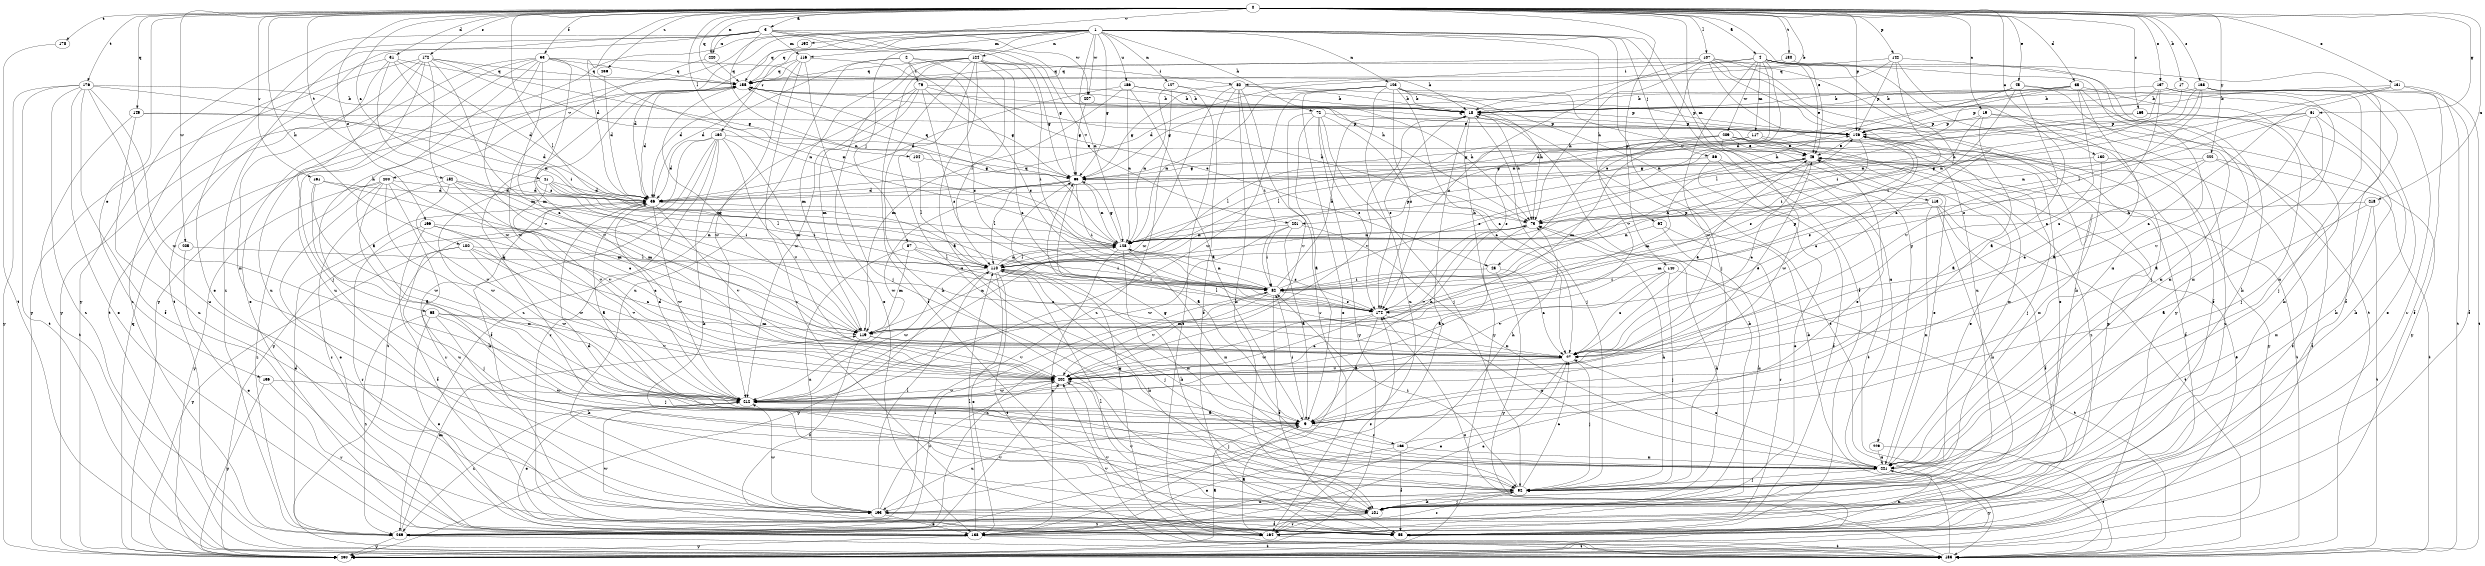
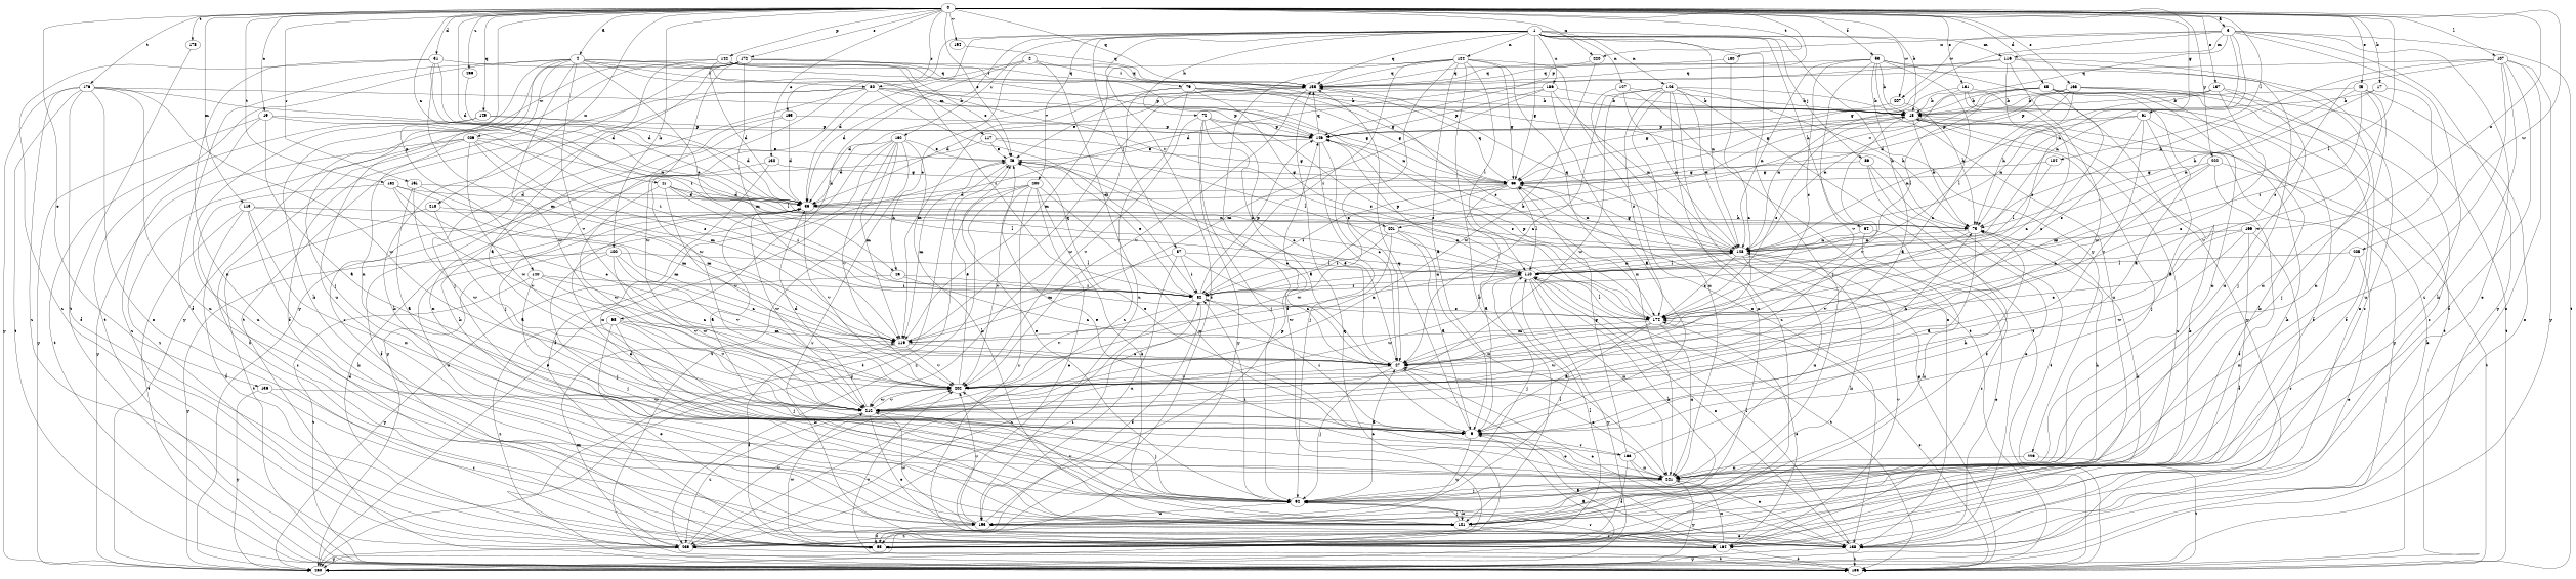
  strict digraph {
    0
    3
    4
    17
    18
    19
    21
    31
    35
    36
    45
    46
    53
    61
    100
    104
    107
    110
    113
    130
    131
    136
    137
    140
    142
    146
    149
    155
    161
    165
    166
    168
    172
    176
    178
    180
    182
    194
    205
    218
    220
    222
    236
    63
    116
    128
    207
    230
    73
    138
    183
    201
    239
    55
    92
    23
    80
    101
    117
    202
    209
    212
    221
    174
    9
    82
    119
    27
    193
    164
    1
    64
    68
    72
    86
    87
    123
    124
    127
    162
    186
    200
    229
    2
    79
    163
    0 -> 3 [label=a]
    0 -> 4 [label=a]
    0 -> 17 [label=b]
    0 -> 18 [label=b]
    0 -> 19 [label=c]
    0 -> 21 [label=c]
    0 -> 31 [label=d]
    0 -> 35 [label=d]
    0 -> 36 [label=d]
    0 -> 45 [label=e]
    0 -> 46 [label=e]
    0 -> 53 [label=f]
    0 -> 61 [label=g]
    0 -> 100 [label=k]
    0 -> 104 [label=l]
    0 -> 107 [label=l]
    0 -> 110 [label=l]
    0 -> 113 [label=m]
    0 -> 130 [label=o]
    0 -> 131 [label=o]
    0 -> 136 [label=o]
    0 -> 137 [label=o]
    0 -> 140 [label=p]
    0 -> 142 [label=p]
    0 -> 146 [label=p]
    0 -> 149 [label=q]
    0 -> 155 [label=q]
    0 -> 161 [label=r]
    0 -> 165 [label=s]
    0 -> 166 [label=s]
    0 -> 168 [label=s]
    0 -> 172 [label=s]
    0 -> 176 [label=t]
    0 -> 178 [label=t]
    0 -> 180 [label=t]
    0 -> 182 [label=t]
    0 -> 194 [label=v]
    0 -> 205 [label=w]
    0 -> 218 [label=x]
    0 -> 220 [label=x]
    0 -> 222 [label=y]
    0 -> 236 [label=z]
    3 -> 220 [label=x]
    3 -> 63 [label=g]
    3 -> 116 [label=m]
    3 -> 128 [label=n]
    3 -> 207 [label=w]
    3 -> 230 [label=y]
    3 -> 73 [label=h]
    3 -> 138 [label=o]
    3 -> 183 [label=t]
    3 -> 201 [label=v]
    3 -> 239 [label=z]
    4 -> 46 [label=e]
    4 -> 183 [label=t]
    4 -> 201 [label=v]
    4 -> 55 [label=f]
    4 -> 92 [label=j]
    4 -> 23 [label=c]
    4 -> 80 [label=i]
    4 -> 101 [label=k]
    4 -> 117 [label=m]
    4 -> 202 [label=v]
    4 -> 209 [label=w]
    4 -> 212 [label=w]
    17 -> 18 [label=b]
    17 -> 128 [label=n]
    17 -> 221 [label=x]
    18 -> 146 [label=p]
    18 -> 230 [label=y]
    18 -> 73 [label=h]
    18 -> 239 [label=z]
    18 -> 92 [label=j]
    18 -> 202 [label=v]
    18 -> 174 [label=s]
    19 -> 146 [label=p]
    19 -> 230 [label=y]
    19 -> 239 [label=z]
    19 -> 9 [label=a]
    19 -> 82 [label=i]
    21 -> 36 [label=d]
    21 -> 110 [label=l]
    21 -> 128 [label=n]
    21 -> 202 [label=v]
    21 -> 212 [label=w]
    21 -> 82 [label=i]
    31 -> 36 [label=d]
    31 -> 155 [label=q]
    31 -> 239 [label=z]
    31 -> 221 [label=x]
    31 -> 82 [label=i]
    31 -> 119 [label=m]
    35 -> 18 [label=b]
    35 -> 110 [label=l]
    35 -> 63 [label=g]
    35 -> 128 [label=n]
    35 -> 101 [label=k]
    35 -> 221 [label=x]
    35 -> 9 [label=a]
    35 -> 27 [label=c]
    36 -> 73 [label=h]
    36 -> 202 [label=v]
    36 -> 212 [label=w]
    36 -> 9 [label=a]
    36 -> 193 [label=u]
    45 -> 18 [label=b]
    45 -> 73 [label=h]
    45 -> 138 [label=o]
    45 -> 202 [label=v]
    45 -> 221 [label=x]
    45 -> 82 [label=i]
    46 -> 63 [label=g]
    46 -> 183 [label=t]
    46 -> 119 [label=m]
    46 -> 27 [label=c]
    53 -> 18 [label=b]
    53 -> 155 [label=q]
    53 -> 128 [label=n]
    53 -> 230 [label=y]
    53 -> 138 [label=o]
    53 -> 202 [label=v]
    53 -> 174 [label=s]
    53 -> 9 [label=a]
    53 -> 27 [label=c]
    53 -> 193 [label=u]
    61 -> 146 [label=p]
    61 -> 128 [label=n]
    61 -> 101 [label=k]
    61 -> 202 [label=v]
    61 -> 174 [label=s]
    61 -> 9 [label=a]
    100 -> 110 [label=l]
    100 -> 230 [label=y]
    100 -> 92 [label=j]
    100 -> 202 [label=v]
    100 -> 212 [label=w]
    100 -> 27 [label=c]
    104 -> 110 [label=l]
    104 -> 63 [label=g]
    107 -> 155 [label=q]
    107 -> 230 [label=y]
    107 -> 73 [label=h]
    107 -> 138 [label=o]
    107 -> 55 [label=f]
    107 -> 101 [label=k]
    107 -> 174 [label=s]
    107 -> 193 [label=u]
    110 -> 146 [label=p]
    110 -> 128 [label=n]
    110 -> 230 [label=y]
    110 -> 138 [label=o]
    110 -> 183 [label=t]
    110 -> 92 [label=j]
    110 -> 101 [label=k]
    110 -> 212 [label=w]
    110 -> 221 [label=x]
    110 -> 82 [label=i]
    113 -> 73 [label=h]
    113 -> 183 [label=t]
    113 -> 55 [label=f]
    113 -> 101 [label=k]
    113 -> 221 [label=x]
    113 -> 119 [label=m]
    130 -> 63 [label=g]
    130 -> 55 [label=f]
    130 -> 221 [label=x]
    131 -> 18 [label=b]
    131 -> 128 [label=n]
    131 -> 183 [label=t]
    131 -> 55 [label=f]
    131 -> 27 [label=c]
    136 -> 230 [label=y]
    136 -> 212 [label=w]
    136 -> 164 [label=r]
    137 -> 18 [label=b]
    137 -> 146 [label=p]
    137 -> 128 [label=n]
    137 -> 92 [label=j]
    137 -> 221 [label=x]
    137 -> 27 [label=c]
    140 -> 183 [label=t]
    140 -> 92 [label=j]
    140 -> 202 [label=v]
    140 -> 82 [label=i]
    140 -> 27 [label=c]
    142 -> 36 [label=d]
    142 -> 146 [label=p]
    142 -> 155 [label=q]
    142 -> 221 [label=x]
    142 -> 9 [label=a]
    142 -> 82 [label=i]
    146 -> 46 [label=e]
    146 -> 155 [label=q]
    146 -> 92 [label=j]
    146 -> 174 [label=s]
    146 -> 27 [label=c]
    149 -> 36 [label=d]
    149 -> 146 [label=p]
    149 -> 183 [label=t]
    149 -> 193 [label=u]
    155 -> 18 [label=b]
    155 -> 36 [label=d]
    155 -> 46 [label=e]
    155 -> 202 [label=v]
    161 -> 36 [label=d]
    161 -> 212 [label=w]
    161 -> 9 [label=a]
    161 -> 119 [label=m]
    165 -> 36 [label=d]
    165 -> 146 [label=p]
    165 -> 92 [label=j]
    165 -> 101 [label=k]
    166 -> 128 [label=n]
    166 -> 55 [label=f]
    166 -> 212 [label=w]
    166 -> 27 [label=c]
    166 -> 164 [label=r]
    168 -> 18 [label=b]
    168 -> 36 [label=d]
    168 -> 110 [label=l]
    168 -> 73 [label=h]
    168 -> 183 [label=t]
    168 -> 55 [label=f]
    168 -> 164 [label=r]
    172 -> 155 [label=q]
    172 -> 63 [label=g]
    172 -> 128 [label=n]
    172 -> 230 [label=y]
    172 -> 183 [label=t]
    172 -> 92 [label=j]
    172 -> 212 [label=w]
    172 -> 119 [label=m]
    172 -> 193 [label=u]
    176 -> 18 [label=b]
    176 -> 128 [label=n]
    176 -> 230 [label=y]
    176 -> 138 [label=o]
    176 -> 183 [label=t]
    176 -> 239 [label=z]
    176 -> 55 [label=f]
    176 -> 212 [label=w]
    176 -> 193 [label=u]
    178 -> 183 [label=t]
    180 -> 155 [label=q]
    180 -> 27 [label=c]
    182 -> 36 [label=d]
    182 -> 202 [label=v]
-   182 -> 82 [label=i]
    182 -> 119 [label=m]
    182 -> 27 [label=c]
    182 -> 164 [label=r]
    194 -> 155 [label=q]
    205 -> 110 [label=l]
    205 -> 138 [label=o]
-   218 -> 221 [label=x]
+   205 -> 221 [label=x]
    218 -> 73 [label=h]
    218 -> 183 [label=t]
    218 -> 9 [label=a]
    220 -> 155 [label=q]
    220 -> 212 [label=w]
    222 -> 63 [label=g]
    222 -> 183 [label=t]
    222 -> 55 [label=f]
    222 -> 174 [label=s]
    222 -> 27 [label=c]
    236 -> 36 [label=d]
    63 -> 36 [label=d]
    63 -> 110 [label=l]
    63 -> 155 [label=q]
    63 -> 128 [label=n]
    63 -> 212 [label=w]
    63 -> 9 [label=a]
    63 -> 82 [label=i]
    116 -> 36 [label=d]
    116 -> 155 [label=q]
    116 -> 92 [label=j]
    116 -> 212 [label=w]
    116 -> 174 [label=s]
    116 -> 164 [label=r]
    128 -> 110 [label=l]
    128 -> 155 [label=q]
    128 -> 63 [label=g]
    128 -> 138 [label=o]
    128 -> 101 [label=k]
    128 -> 221 [label=x]
    128 -> 174 [label=s]
    207 -> 63 [label=g]
    207 -> 73 [label=h]
    230 -> 46 [label=e]
    230 -> 155 [label=q]
    230 -> 9 [label=a]
    73 -> 128 [label=n]
    73 -> 202 [label=v]
    73 -> 9 [label=a]
    138 -> 110 [label=l]
    138 -> 230 [label=y]
    138 -> 183 [label=t]
    138 -> 27 [label=c]
    183 -> 18 [label=b]
    183 -> 63 [label=g]
    183 -> 202 [label=v]
    183 -> 174 [label=s]
    201 -> 128 [label=n]
    201 -> 212 [label=w]
    201 -> 221 [label=x]
    201 -> 9 [label=a]
    201 -> 82 [label=i]
    239 -> 36 [label=d]
    239 -> 230 [label=y]
    239 -> 183 [label=t]
    239 -> 202 [label=v]
    239 -> 82 [label=i]
    239 -> 119 [label=m]
    55 -> 110 [label=l]
    55 -> 212 [label=w]
    92 -> 36 [label=d]
    92 -> 46 [label=e]
    92 -> 73 [label=h]
    92 -> 101 [label=k]
    92 -> 82 [label=i]
    92 -> 27 [label=c]
    92 -> 193 [label=u]
    92 -> 164 [label=r]
    23 -> 230 [label=y]
    23 -> 82 [label=i]
    23 -> 27 [label=c]
    80 -> 18 [label=b]
    80 -> 146 [label=p]
    80 -> 63 [label=g]
    80 -> 55 [label=f]
    80 -> 101 [label=k]
    80 -> 212 [label=w]
    80 -> 82 [label=i]
    80 -> 164 [label=r]
    101 -> 73 [label=h]
    101 -> 239 [label=z]
    101 -> 92 [label=j]
    101 -> 202 [label=v]
    101 -> 164 [label=r]
    117 -> 46 [label=e]
    117 -> 110 [label=l]
    117 -> 63 [label=g]
    117 -> 221 [label=x]
    202 -> 46 [label=e]
    202 -> 73 [label=h]
    202 -> 212 [label=w]
    209 -> 46 [label=e]
    209 -> 110 [label=l]
    209 -> 230 [label=y]
    209 -> 239 [label=z]
    209 -> 55 [label=f]
    209 -> 212 [label=w]
    209 -> 174 [label=s]
    209 -> 119 [label=m]
    212 -> 36 [label=d]
    212 -> 138 [label=o]
    212 -> 239 [label=z]
    212 -> 92 [label=j]
    212 -> 202 [label=v]
    212 -> 9 [label=a]
    221 -> 46 [label=e]
    221 -> 230 [label=y]
    221 -> 92 [label=j]
    221 -> 27 [label=c]
    174 -> 110 [label=l]
    174 -> 146 [label=p]
    174 -> 212 [label=w]
    174 -> 221 [label=x]
    174 -> 9 [label=a]
    174 -> 119 [label=m]
    9 -> 155 [label=q]
    9 -> 82 [label=i]
    9 -> 193 [label=u]
    9 -> 163 [label=r]
    82 -> 18 [label=b]
    82 -> 46 [label=e]
    82 -> 146 [label=p]
    82 -> 128 [label=n]
    82 -> 239 [label=z]
    82 -> 55 [label=f]
    82 -> 202 [label=v]
    82 -> 174 [label=s]
    119 -> 155 [label=q]
    119 -> 128 [label=n]
    119 -> 55 [label=f]
    119 -> 202 [label=v]
    119 -> 27 [label=c]
    27 -> 46 [label=e]
    27 -> 138 [label=o]
    27 -> 92 [label=j]
    27 -> 202 [label=v]
    193 -> 110 [label=l]
    193 -> 146 [label=p]
    193 -> 138 [label=o]
    193 -> 55 [label=f]
    193 -> 202 [label=v]
    193 -> 212 [label=w]
    164 -> 18 [label=b]
    164 -> 183 [label=t]
-   164 -> 202 [label=v]
+   164 -> 128 [label=v]
    164 -> 221 [label=x]
    164 -> 174 [label=s]
    164 -> 9 [label=a]
    1 -> 36 [label=d]
    1 -> 155 [label=q]
    1 -> 63 [label=g]
    1 -> 116 [label=m]
    1 -> 128 [label=n]
    1 -> 207 [label=w]
    1 -> 230 [label=y]
    1 -> 55 [label=f]
    1 -> 92 [label=j]
    1 -> 64 [label=h]
    1 -> 68 [label=h]
    1 -> 72 [label=h]
    1 -> 86 [label=j]
    1 -> 87 [label=j]
    1 -> 123 [label=n]
    1 -> 124 [label=n]
    1 -> 127 [label=n]
    1 -> 162 [label=r]
    1 -> 186 [label=u]
    1 -> 200 [label=v]
    1 -> 229 [label=y]
    64 -> 128 [label=n]
    64 -> 101 [label=k]
    64 -> 164 [label=r]
    68 -> 138 [label=o]
    68 -> 239 [label=z]
    68 -> 92 [label=j]
    68 -> 101 [label=k]
    68 -> 202 [label=v]
    68 -> 119 [label=m]
    72 -> 146 [label=p]
    72 -> 230 [label=y]
    72 -> 92 [label=j]
    72 -> 202 [label=v]
    72 -> 174 [label=s]
    72 -> 9 [label=a]
    72 -> 27 [label=c]
    86 -> 63 [label=g]
    86 -> 138 [label=o]
    86 -> 183 [label=t]
    86 -> 55 [label=f]
    87 -> 110 [label=l]
    87 -> 82 [label=i]
    87 -> 119 [label=m]
    87 -> 27 [label=c]
    87 -> 193 [label=u]
    123 -> 18 [label=b]
    123 -> 128 [label=n]
    123 -> 73 [label=h]
    123 -> 138 [label=o]
    123 -> 183 [label=t]
    123 -> 212 [label=w]
    123 -> 221 [label=x]
    123 -> 174 [label=s]
    123 -> 27 [label=c]
    123 -> 193 [label=u]
    124 -> 110 [label=l]
    124 -> 155 [label=q]
    124 -> 63 [label=g]
    124 -> 138 [label=o]
    124 -> 55 [label=f]
    124 -> 101 [label=k]
    124 -> 221 [label=x]
    124 -> 9 [label=a]
    124 -> 82 [label=i]
    124 -> 119 [label=m]
    124 -> 27 [label=c]
    127 -> 18 [label=b]
    127 -> 128 [label=n]
    127 -> 183 [label=t]
    127 -> 239 [label=z]
    162 -> 36 [label=d]
    162 -> 46 [label=e]
    162 -> 230 [label=y]
    162 -> 183 [label=t]
    162 -> 55 [label=f]
    162 -> 101 [label=k]
    162 -> 202 [label=v]
    162 -> 119 [label=m]
    162 -> 164 [label=r]
    186 -> 18 [label=b]
    186 -> 36 [label=d]
    186 -> 146 [label=p]
    186 -> 128 [label=n]
    186 -> 9 [label=a]
    186 -> 119 [label=m]
    200 -> 36 [label=d]
    200 -> 230 [label=y]
    200 -> 138 [label=o]
    200 -> 239 [label=z]
    200 -> 101 [label=k]
    200 -> 202 [label=v]
    200 -> 221 [label=x]
    200 -> 164 [label=r]
    229 -> 183 [label=t]
    229 -> 221 [label=x]
    2 -> 36 [label=d]
    2 -> 23 [label=c]
    2 -> 80 [label=i]
    2 -> 174 [label=s]
    2 -> 193 [label=u]
    2 -> 79 [label=i]
    79 -> 18 [label=b]
    79 -> 63 [label=g]
    79 -> 73 [label=h]
    79 -> 239 [label=z]
    79 -> 212 [label=w]
    79 -> 174 [label=s]
    79 -> 119 [label=m]
    163 -> 46 [label=e]
    163 -> 63 [label=g]
    163 -> 73 [label=h]
    163 -> 138 [label=o]
    163 -> 55 [label=f]
    163 -> 221 [label=x]
  }
